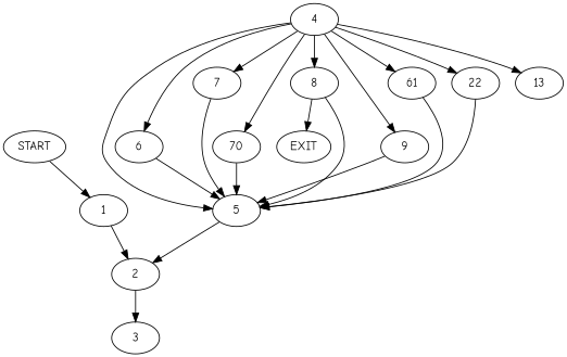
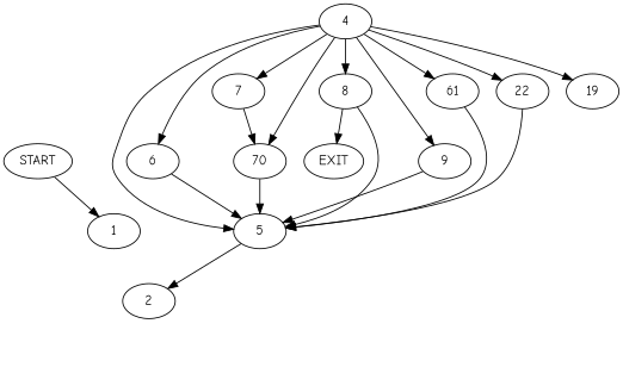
  digraph {
    fontname="Comic Neue"
    node [fontname="Comic Neue"]
    edge [fontname="Comic Neue"]
    n1 [label=START]
    1
    2
    n4 [label=EXIT]
-   3
    4
    5
    6
    7
    8
    9
    n12 [label=70]
    n13 [label=61]
    n14 [label=22]
-   13
+   13 [label=19]
    n1 -> 1
-   1 -> 2
-   2 -> 3
    4 -> 5
    4 -> 6
    4 -> 7
    4 -> 8
    4 -> 9
    4 -> n12
    4 -> n13
    4 -> n14
    4 -> 13
    5 -> 2
    6 -> 5
-   7 -> 5
+   7 -> n12
    8 -> n4
    8 -> 5
    9 -> 5
    n12 -> 5
    n13 -> 5
    n14 -> 5
  }
